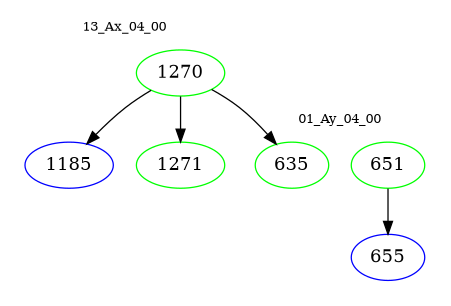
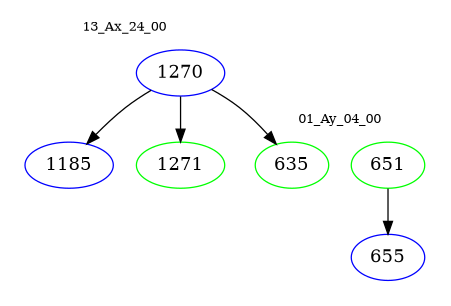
  digraph {
    node [color=green]
    edge [color=black]
    n1 [label=651]
    n2 [label=635]
    n3 [color=blue label=655]
-   n4 [label=1270]
+   n4 [color=blue label=1270]
    n5 [color=blue label=1185]
    n6 [label=1271]
    subgraph cluster_1 {
      color=white
      fontsize=10
      label="01_Ay_04_00"
      n1
      n2
      n3
    }
    subgraph cluster_2 {
      color=white
      fontsize=10
-     label="13_Ax_04_00"
+     label="13_Ax_24_00"
      n4
      n5
      n6
    }
    n1 -> n3
    n4 -> n2
    n4 -> n5
    n4 -> n6
  }
